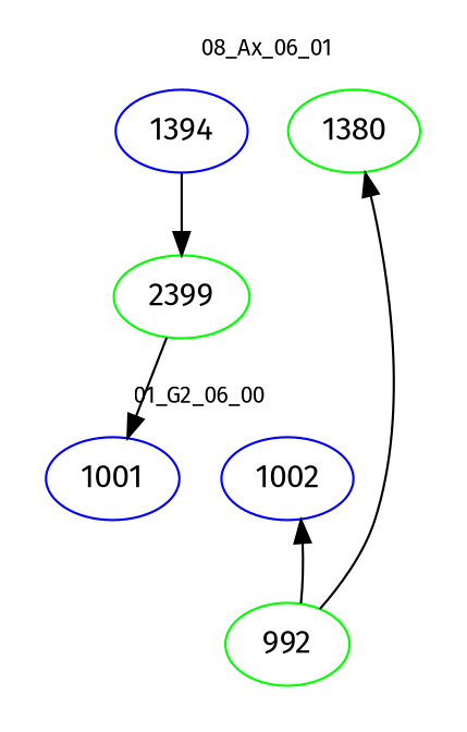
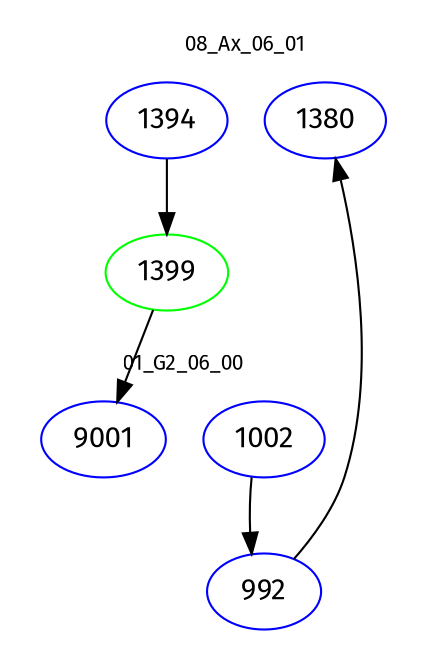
  digraph {
    fontname="Fira Sans"
    node [color=blue fontname="Fira Sans"]
    edge [color=black fontname="Fira Sans"]
    n1 [label=1394]
-   n2 [color=green label=1380]
-   n3 [color=green label=2399]
+   n2 [label=1380]
+   n3 [color=green label=1399]
    n4 [label=1002]
-   n5 [color=green label=992]
-   n6 [label=1001]
+   n5 [label=992]
+   n6 [label=9001]
    subgraph cluster_1 {
      color=white
      fontsize=10
      label="08_Ax_06_01"
      n1
      n2
      n3
    }
    subgraph cluster_2 {
      color=white
      fontsize=10
      label="01_G2_06_00"
      n4
      n5
      n6
    }
    n1 -> n3
    n3 -> n6
-   n5 -> n4
+   n4 -> n5
    n5 -> n2
  }
